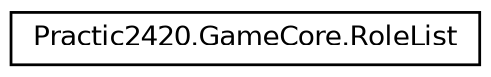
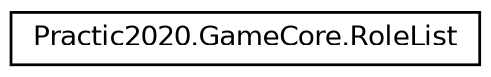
  digraph {
    rankdir=TB
-   n1 [color=black fillcolor=white fontname=Helvetica fontsize=10 height=0.2 label="Practic2420.GameCore.RoleList" shape=record style=filled width=0.4]
+   n1 [color=black fillcolor=white fontname=Helvetica fontsize=10 height=0.2 label="Practic2020.GameCore.RoleList" shape=record style=filled width=0.4]
  }
